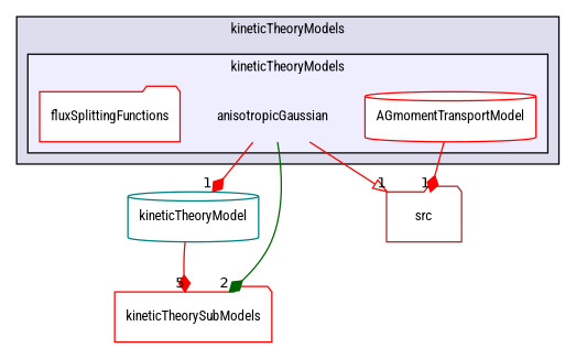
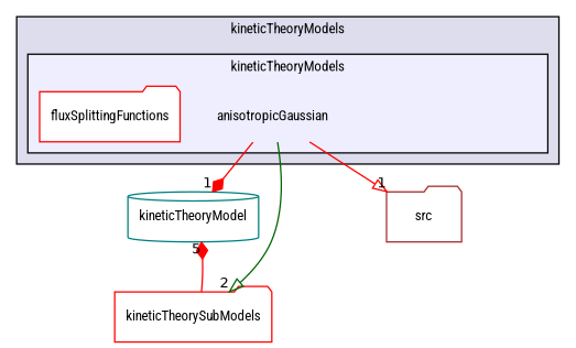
  digraph {
    compound=true
    fontname="Roboto Condensed"
    node [color=red fontname="Roboto Condensed" fontsize=10 shape=folder]
    edge [arrowhead=diamond color=red fontname="Roboto Condensed" headlabel=1 labeldistance=1.5 labelfontname=Helvetica labelfontsize=10]
    n1 [label=anisotropicGaussian shape=plaintext]
-   n2 [fillcolor=white label=AGmomentTransportModel shape=cylinder style=filled]
    n3 [fillcolor=white label=fluxSplittingFunctions style=filled]
    n4 [color=teal label=kineticTheoryModel shape=cylinder]
    n5 [label=kineticTheorySubModels]
    n6 [color=brown label=src]
    subgraph cluster_1 {
      bgcolor="#ddddee"
      fontsize=10
      label=kineticTheoryModels
      pencolor=black
      subgraph cluster_2 {
        bgcolor="#eeeeff"
        fontsize=10
        label=kineticTheoryModels
        pencolor=black
        n1
-       n2
        n3
      }
    }
    n1 -> n4
-   n1 -> n5 [color=darkgreen headlabel=2]
+   n1 -> n5 [arrowhead=onormal color=darkgreen headlabel=2]
    n1 -> n6 [arrowhead=onormal]
-   n2 -> n6
-   n4 -> n5 [headlabel=5]
+   n5 -> n4 [headlabel=5]
  }
